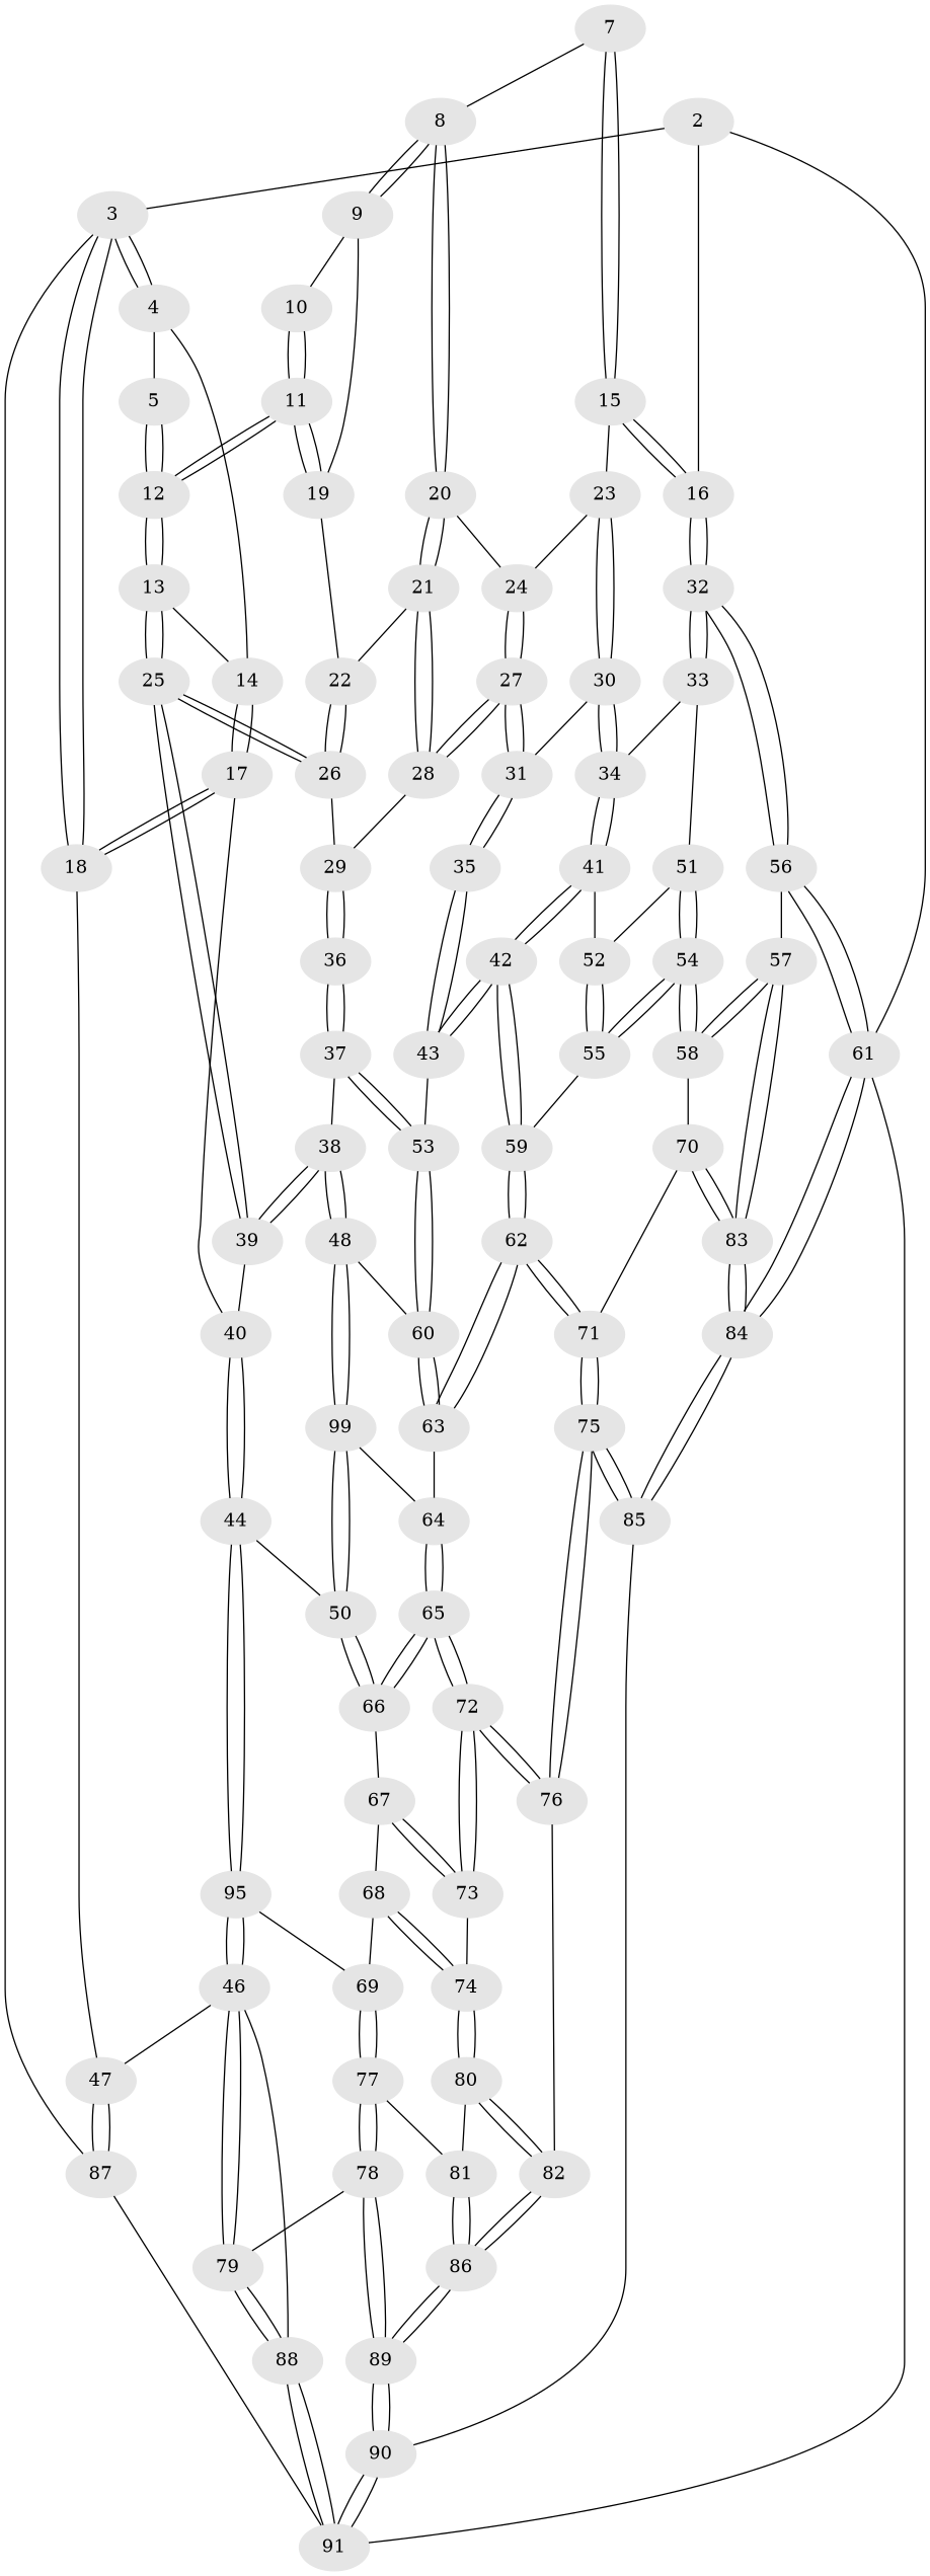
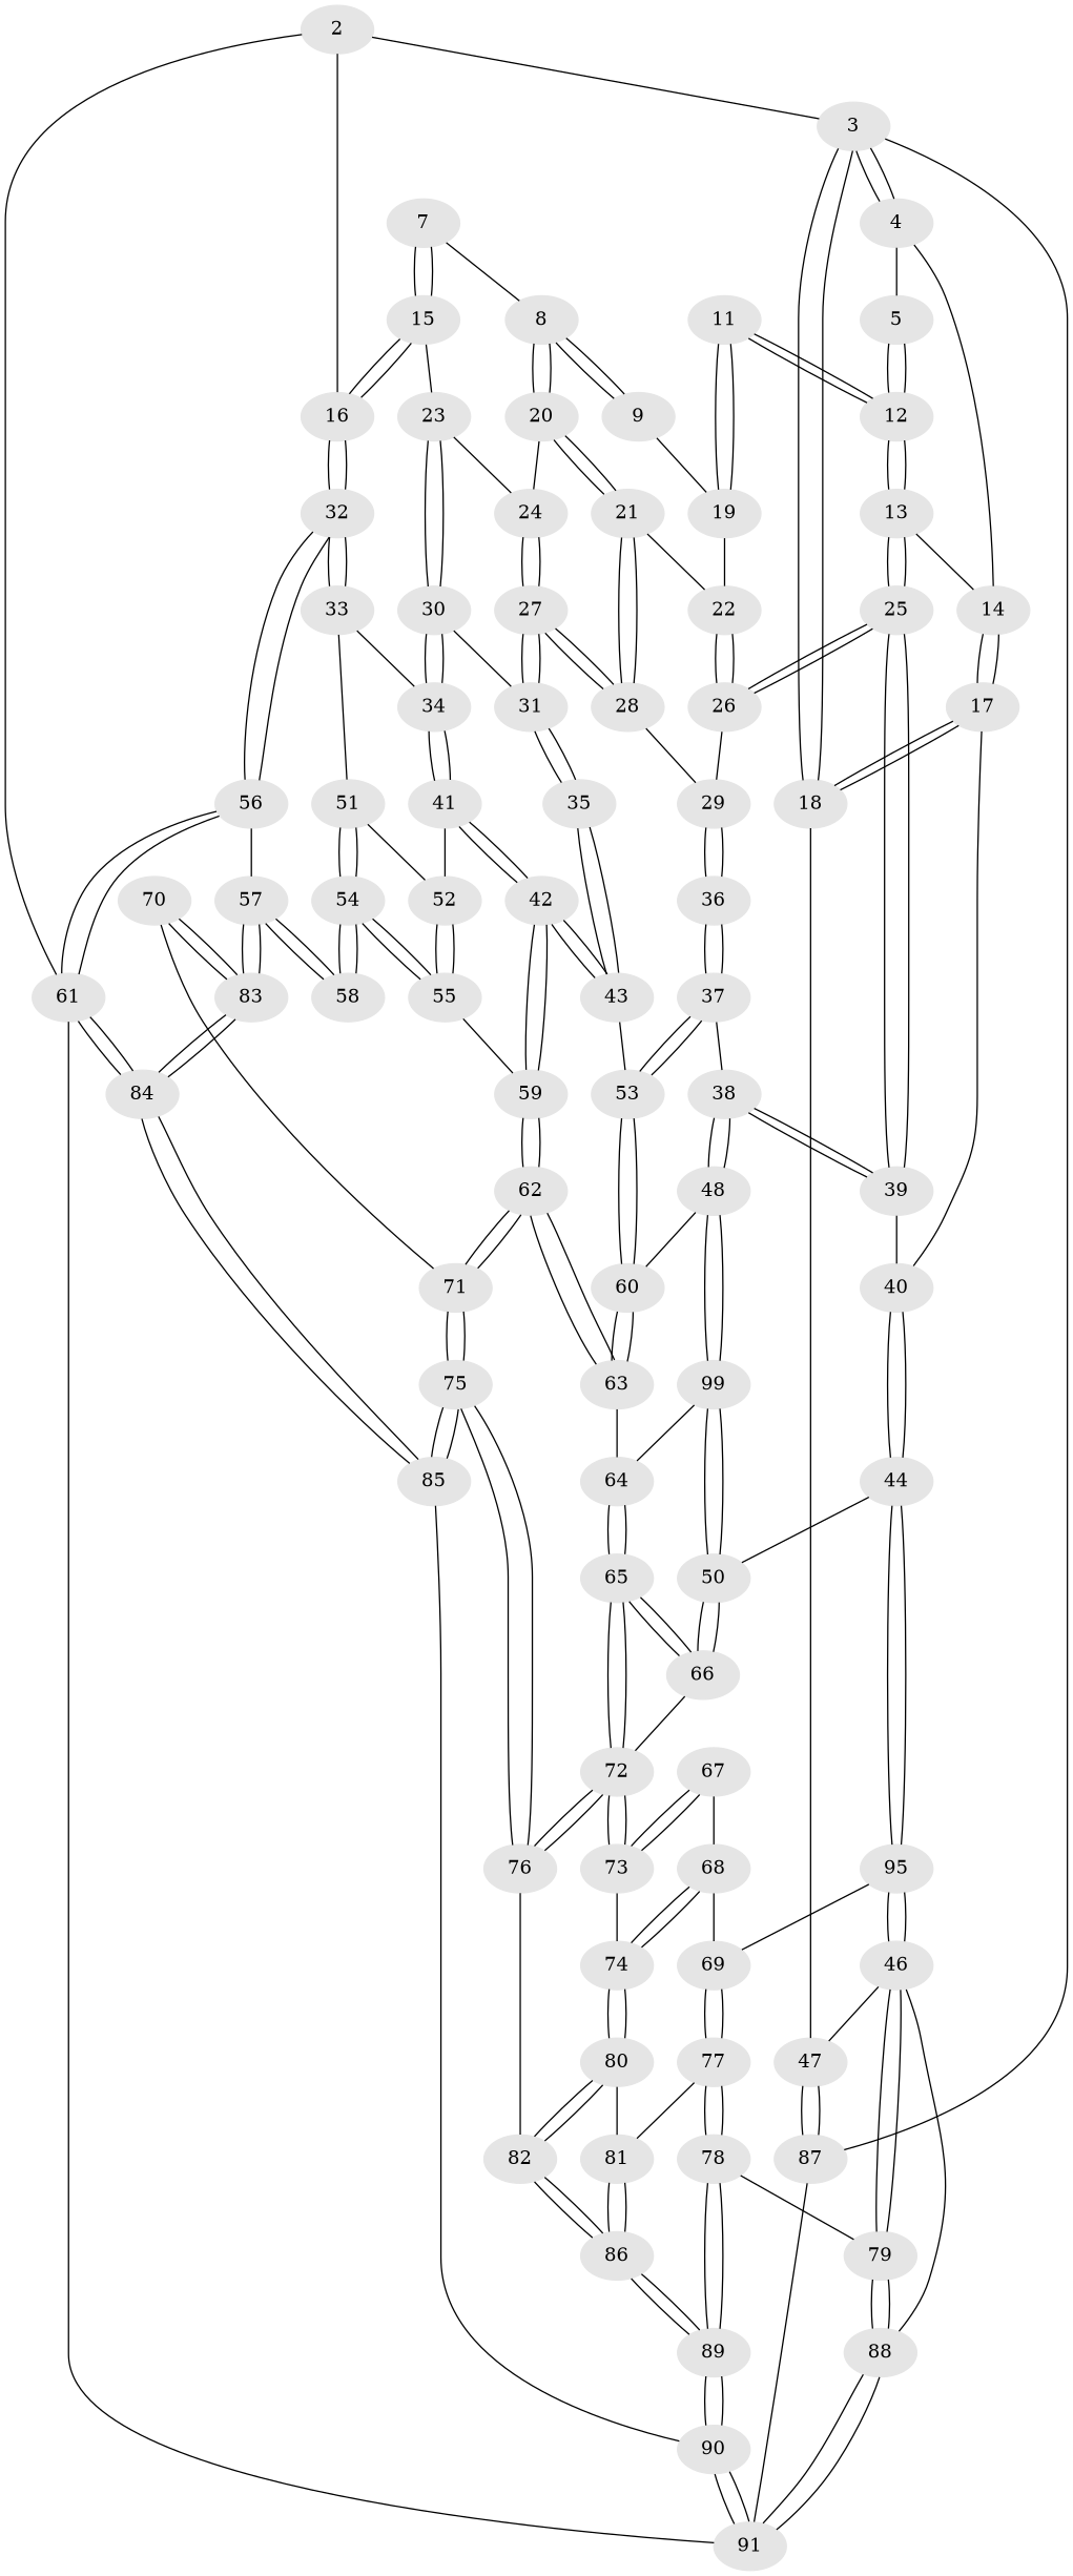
  graph {
    node [color=gray90 style=filled]
    2
    3
    16
    61
    7
    8
    15
    4
    18
    87
    32
    84
    91
    5
    14
    47
    12
    17
    13
-   10
    11
    9
    20
    23
    19
    21
    24
    22
    25
    26
    39
    40
    30
    33
    56
    44
    28
    27
    29
    31
    34
    36
    35
    37
    41
    43
    51
    57
    52
    54
    42
    53
    38
    48
    60
    n56 [label=99]
    n57 [label=95]
    50
    59
    55
    62
    46
    69
    66
    79
    88
    77
    64
    63
    65
    67
    58
    70
    83
    71
    85
    75
    72
    73
    76
    68
    74
    80
    78
    81
    82
    90
    86
    89
    2 -- 3
    2 -- 16
    2 -- 61
    3 -- 4
    3 -- 4
    3 -- 18
    3 -- 18
    3 -- 87
    16 -- 32
    16 -- 32
    61 -- 84
    61 -- 84
    61 -- 91
    7 -- 8
    7 -- 15
    7 -- 15
    8 -- 9
    8 -- 9
    8 -- 20
    8 -- 20
    15 -- 16
    15 -- 16
    15 -- 23
    4 -- 5
    4 -- 14
    18 -- 47
    87 -- 91
    32 -- 33
    32 -- 33
    32 -- 56
    32 -- 56
    84 -- 85
    84 -- 85
    5 -- 12
    5 -- 12
    14 -- 17
    14 -- 17
    47 -- 87
    47 -- 87
    12 -- 13
    12 -- 13
    17 -- 18
    17 -- 18
    17 -- 40
    13 -- 14
    13 -- 25
    13 -- 25
-   10 -- 11
-   10 -- 11
    11 -- 12
    11 -- 12
    11 -- 19
    11 -- 19
-   9 -- 10
    9 -- 19
    20 -- 21
    20 -- 21
    20 -- 24
    23 -- 24
    23 -- 30
    23 -- 30
    19 -- 22
    21 -- 22
    21 -- 28
    21 -- 28
    24 -- 27
    24 -- 27
    22 -- 26
    22 -- 26
    25 -- 26
    25 -- 26
    25 -- 39
    25 -- 39
    26 -- 29
    39 -- 40
    40 -- 44
    40 -- 44
    30 -- 31
    30 -- 34
    30 -- 34
    33 -- 34
    33 -- 51
    56 -- 61
    56 -- 61
    56 -- 57
    44 -- n57
    44 -- n57
    44 -- 50
    28 -- 29
    27 -- 28
    27 -- 28
    27 -- 31
    27 -- 31
    29 -- 36
    29 -- 36
    31 -- 35
    31 -- 35
    34 -- 41
    34 -- 41
    36 -- 37
    36 -- 37
    35 -- 43
    35 -- 43
    37 -- 53
    37 -- 53
    37 -- 38
    41 -- 52
    41 -- 42
    41 -- 42
    43 -- 53
    51 -- 52
    51 -- 54
    51 -- 54
    57 -- 58
    57 -- 58
    57 -- 83
    57 -- 83
    52 -- 55
    52 -- 55
    54 -- 55
    54 -- 55
    54 -- 58
    54 -- 58
    42 -- 43
    42 -- 43
    42 -- 59
    42 -- 59
    53 -- 60
    53 -- 60
    38 -- 39
    38 -- 39
    38 -- 48
    38 -- 48
    48 -- 60
    48 -- n56
    48 -- n56
    60 -- 63
    60 -- 63
    n56 -- 50
    n56 -- 50
    n56 -- 64
    n57 -- 46
    n57 -- 46
    n57 -- 69
    50 -- 66
    50 -- 66
    59 -- 62
    59 -- 62
    55 -- 59
    62 -- 63
    62 -- 63
    62 -- 71
    62 -- 71
    46 -- 47
    46 -- 79
    46 -- 79
    46 -- 88
    69 -- 77
    69 -- 77
-   66 -- 67
+   66 -- 72
    79 -- 88
    79 -- 88
    88 -- 91
    88 -- 91
    77 -- 78
    77 -- 78
    77 -- 81
    64 -- 65
    64 -- 65
    63 -- 64
    65 -- 66
    65 -- 66
    65 -- 72
    65 -- 72
    67 -- 73
    67 -- 73
    67 -- 68
-   58 -- 70
    70 -- 83
    70 -- 83
    70 -- 71
    83 -- 84
    83 -- 84
    71 -- 75
    71 -- 75
    85 -- 90
    75 -- 85
    75 -- 85
    75 -- 76
    75 -- 76
    72 -- 73
    72 -- 73
    72 -- 76
    72 -- 76
    73 -- 74
    76 -- 82
    68 -- 69
    68 -- 74
    68 -- 74
    74 -- 80
    74 -- 80
    80 -- 81
    80 -- 82
    80 -- 82
    78 -- 79
    78 -- 89
    78 -- 89
    81 -- 86
    81 -- 86
    82 -- 86
    82 -- 86
    90 -- 91
    90 -- 91
    86 -- 89
    86 -- 89
    89 -- 90
    89 -- 90
  }
